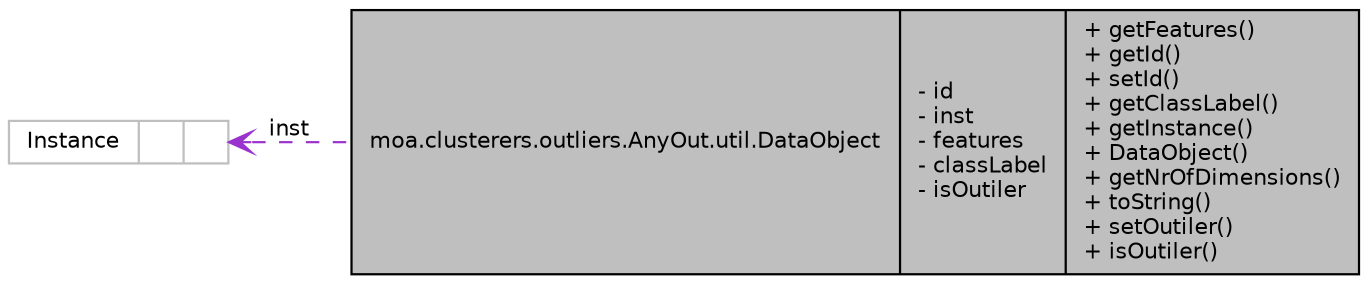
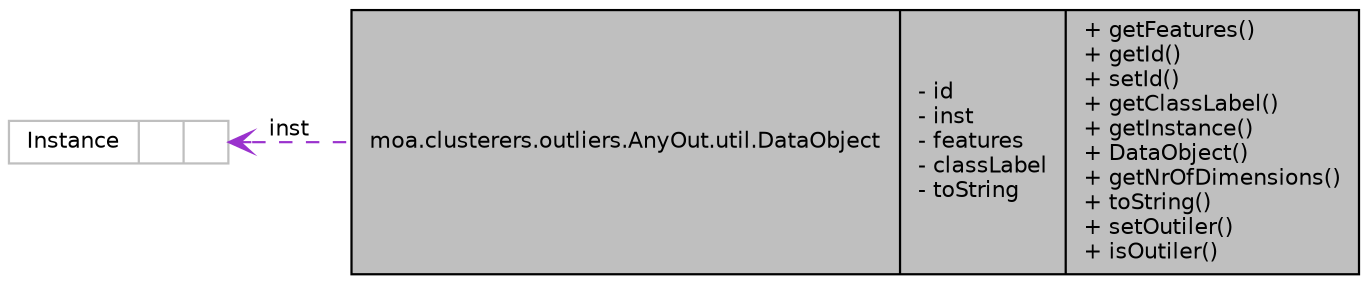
  digraph {
    rankdir=LR
    node [fontname=Helvetica fontsize=10 shape=record style=filled]
-   n1 [color=black fillcolor=grey75 fontcolor=black height=0.2 label="{moa.clusterers.outliers.AnyOut.util.DataObject\n|- id\l- inst\l- features\l- classLabel\l- isOutiler\l|+ getFeatures()\l+ getId()\l+ setId()\l+ getClassLabel()\l+ getInstance()\l+ DataObject()\l+ getNrOfDimensions()\l+ toString()\l+ setOutiler()\l+ isOutiler()\l}" width=0.4]
+   n1 [color=black fillcolor=grey75 fontcolor=black height=0.2 label="{moa.clusterers.outliers.AnyOut.util.DataObject\n|- id\l- inst\l- features\l- classLabel\l- toString\l|+ getFeatures()\l+ getId()\l+ setId()\l+ getClassLabel()\l+ getInstance()\l+ DataObject()\l+ getNrOfDimensions()\l+ toString()\l+ setOutiler()\l+ isOutiler()\l}" width=0.4]
    n2 [color=grey75 fillcolor=white height=0.2 label="{Instance\n||}" width=0.4]
    n2 -> n1 [arrowtail=open color=darkorchid3 dir=back fontname=Helvetica fontsize=10 label=inst labelfontname=Helvetica labelfontsize=10 style=dashed]
  }
